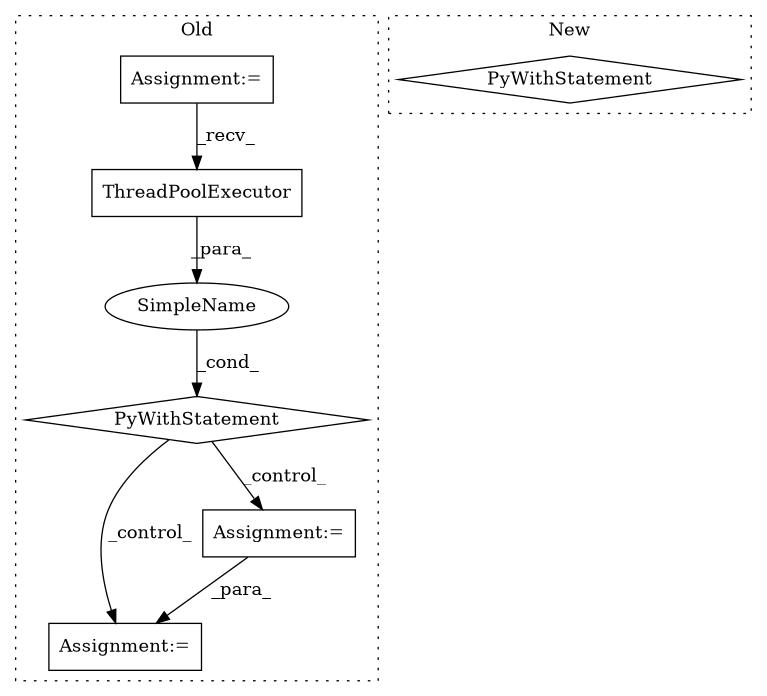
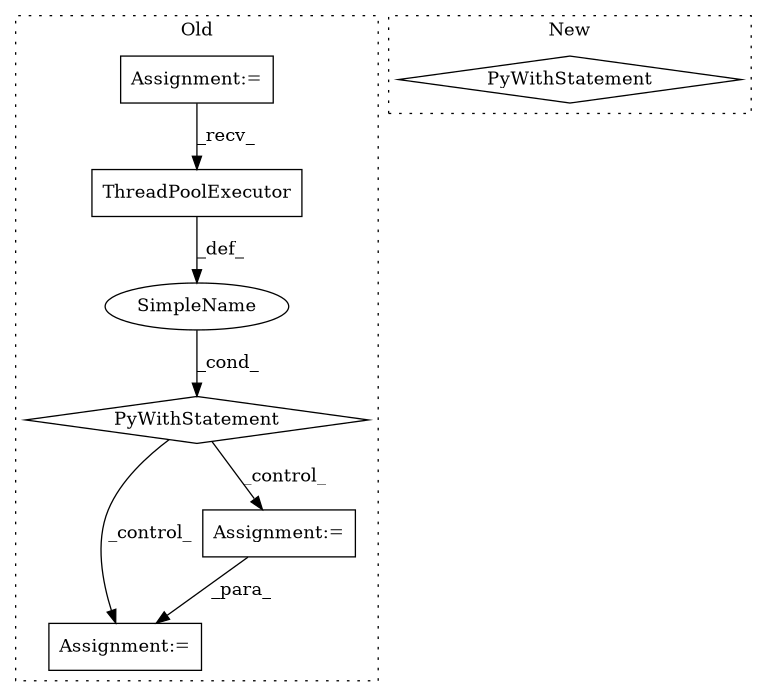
  digraph {
    node [a=7 l="10,2" shape=box]
    n1 [a=32 l="19,1" label=ThreadPoolExecutor s="4106,4127"]
    n2 [l=7 label="Assignment:=" s=4075]
    n3 [l=1 label="Assignment:=" s=4366]
    n4 [a=42 label=SimpleName shape=ellipse l=""]
    n5 [a=104 label=PyWithStatement s="4088,4128" shape=diamond]
    n6 [l=8 label="Assignment:=" s=4183]
    n7 [a=104 label=PyWithStatement s="4297,4314" shape=diamond]
    subgraph cluster_1 {
      label=Old
      style=dotted
      n1
      n2
      n3
      n4
      n5
      n6
    }
    subgraph cluster_2 {
      label=New
      style=dotted
      n7
    }
-   n1 -> n4 [label=_para_]
+   n1 -> n4 [label=_def_]
    n2 -> n1 [label=_recv_]
    n4 -> n5 [label=_cond_]
    n5 -> n3 [label=_control_]
    n5 -> n6 [label=_control_]
    n6 -> n3 [label=_para_]
  }
